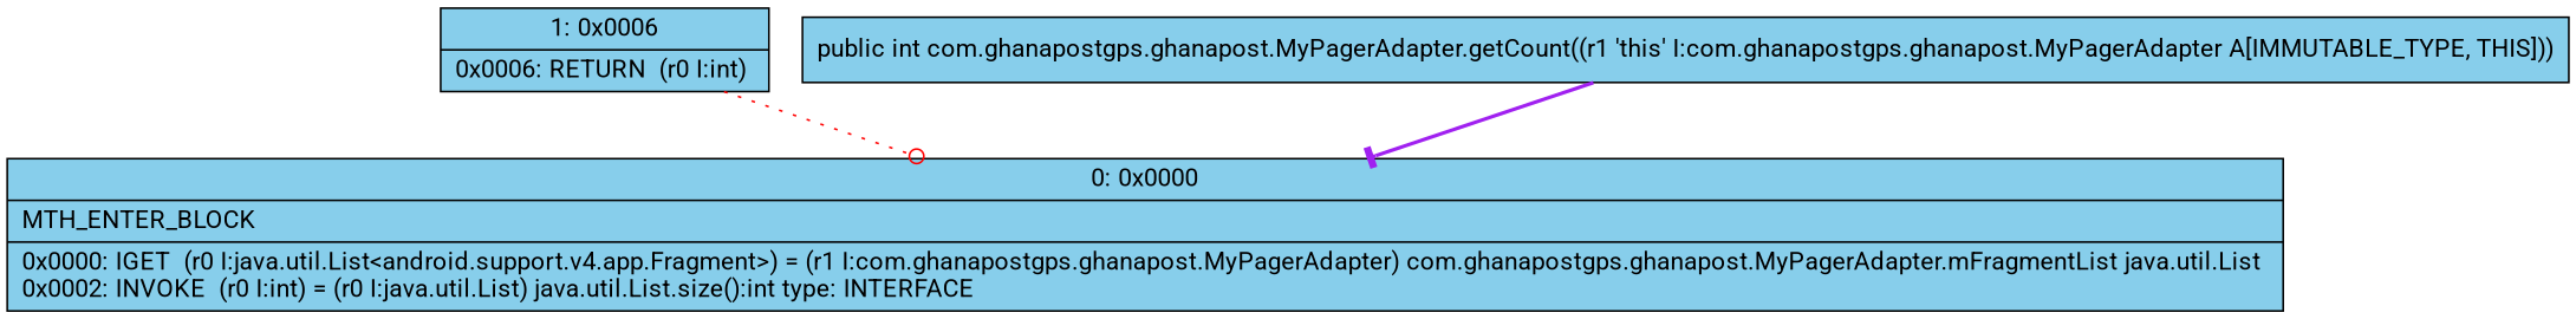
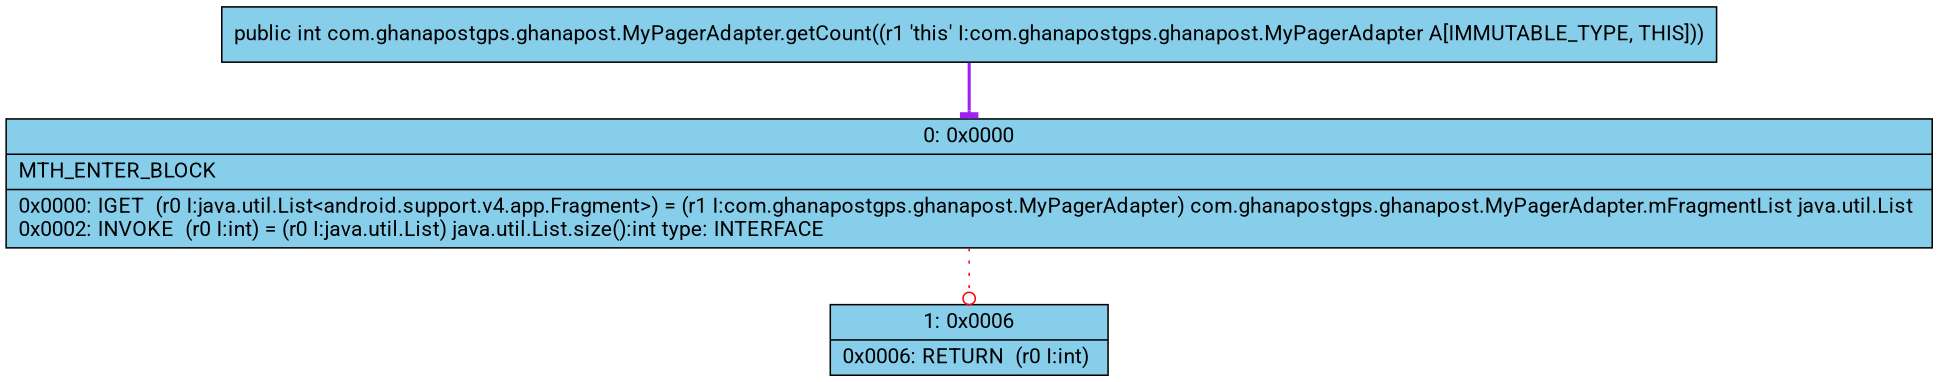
  digraph {
    fontname=Roboto
    node [shape=record style=filled fillcolor=skyblue fontname=Roboto]
    edge [fontname=Roboto]
    n1 [label="{0\:\ 0x0000|MTH_ENTER_BLOCK\l|0x0000: IGET  (r0 I:java.util.List\<android.support.v4.app.Fragment\>) = (r1 I:com.ghanapostgps.ghanapost.MyPagerAdapter) com.ghanapostgps.ghanapost.MyPagerAdapter.mFragmentList java.util.List \l0x0002: INVOKE  (r0 I:int) = (r0 I:java.util.List) java.util.List.size():int type: INTERFACE \l}"]
    n2 [label="{1\:\ 0x0006|0x0006: RETURN  (r0 I:int) \l}"]
    n3 [label="{public int com.ghanapostgps.ghanapost.MyPagerAdapter.getCount((r1 'this' I:com.ghanapostgps.ghanapost.MyPagerAdapter A[IMMUTABLE_TYPE, THIS])) }"]
-   n2 -> n1 [color=red style=dotted arrowhead=odot]
+   n1 -> n2 [color=red style=dotted arrowhead=odot]
    n3 -> n1 [color=purple style=bold arrowhead=tee]
  }
